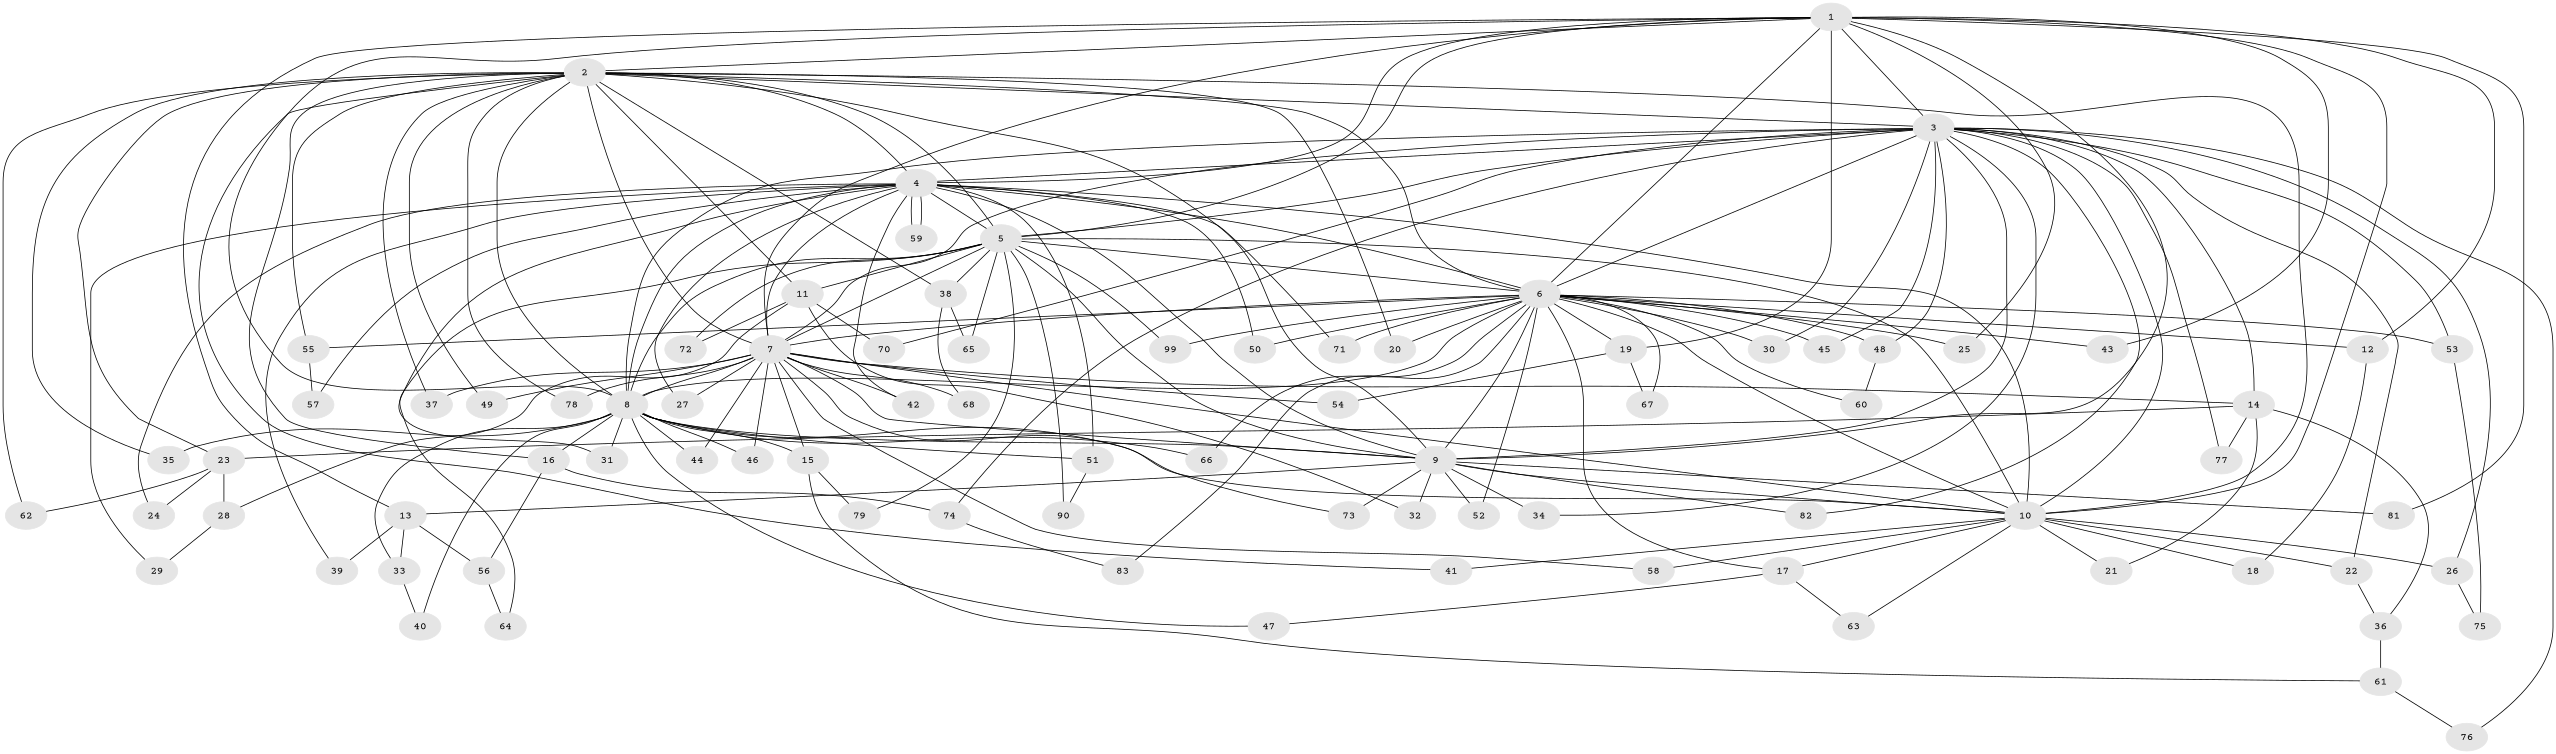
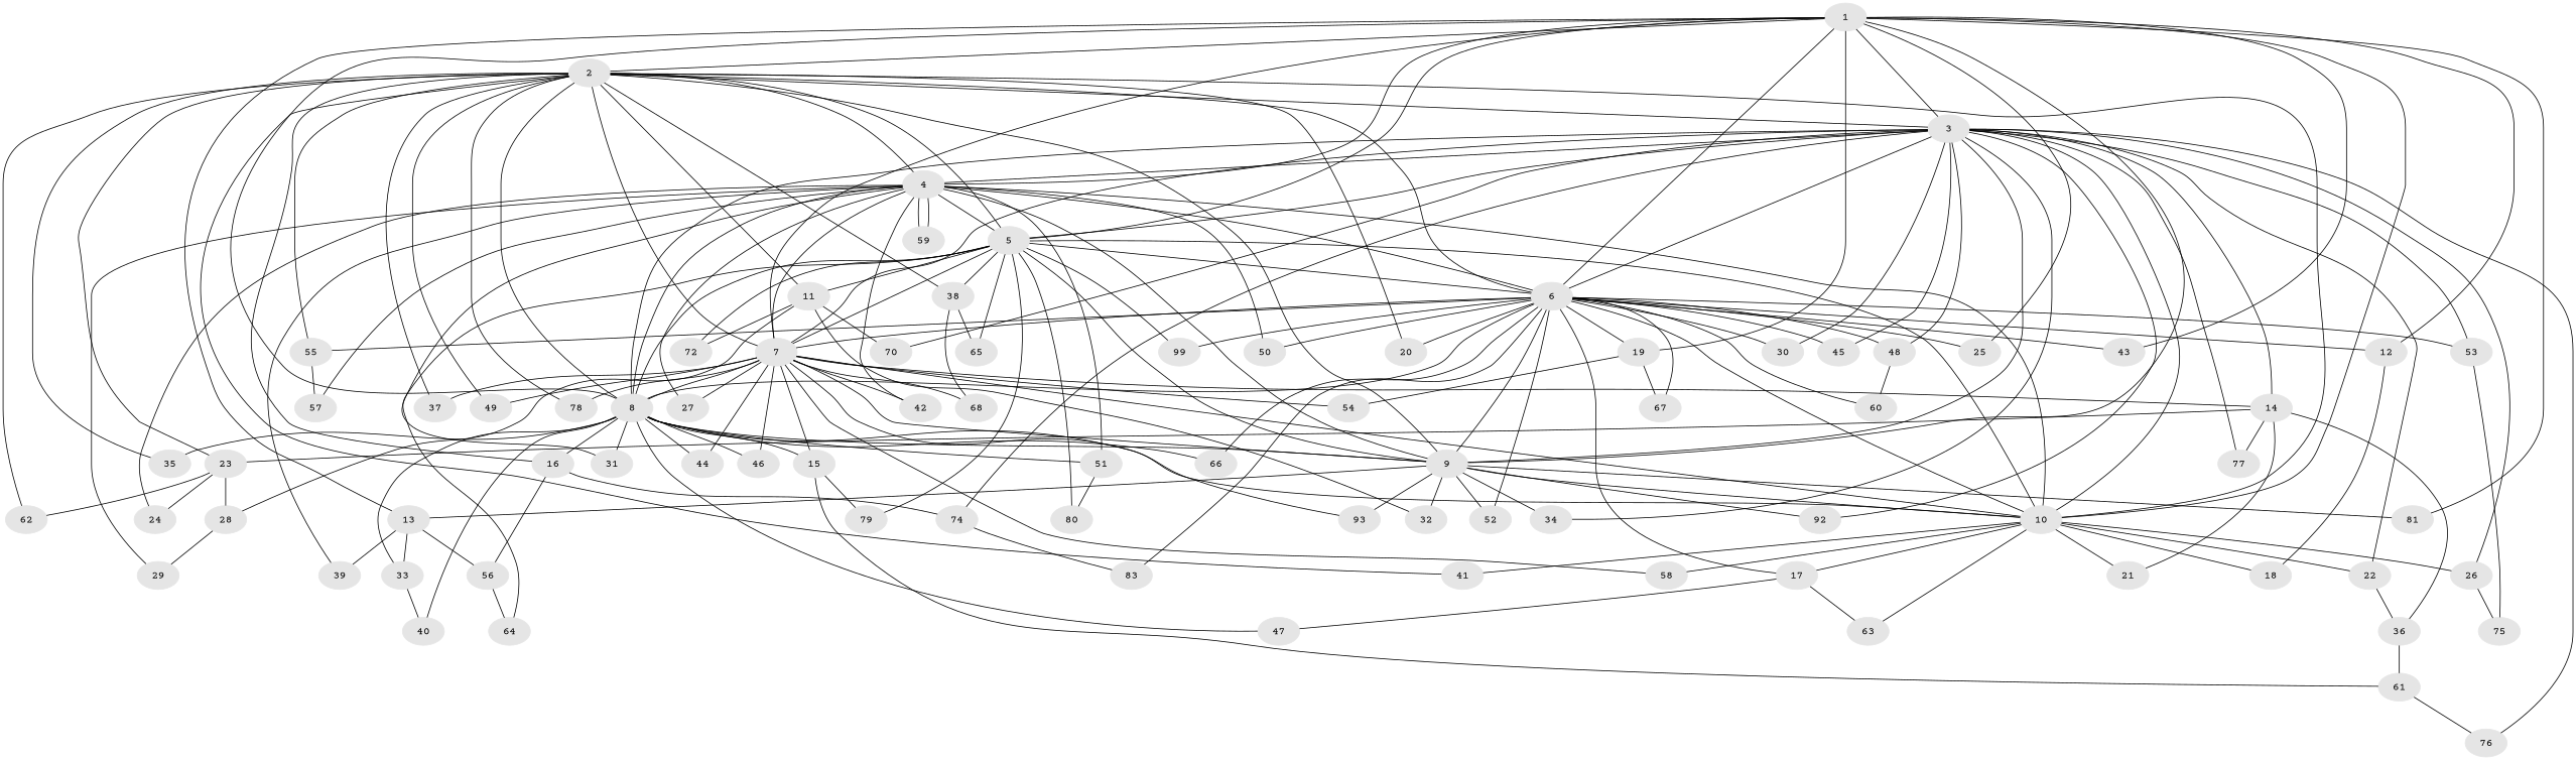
  graph {
    fontname="Courier Prime"
    node [color=gray90 fontname="Courier Prime" style=filled]
    edge [fontname="Courier Prime"]
    1
    2
    3
    4
    5
    6
    7
    8
    9
    10
    12
    13
    19
    25
    43
    81
    11
    16
    20
    23
    35
    37
    38
    41
    49
    55
    62
    78
    14
    22
    26
    30
    34
    45
    48
    53
    70
    74
    76
    77
-   82
+   82 [label=92]
    24
    27
    29
    31
    39
    42
    50
    51
    57
    59
-   71
    64
    65
    n55 [label=99]
    72
    79
-   80 [label=90]
+   80
    17
    52
    60
    66
    67
    83
    54
    15
    44
    46
    58
    68
-   73
+   73 [label=93]
    33
    40
    47
    32
    18
    21
    63
    56
    28
    36
    75
    61
    1 -- 2
    1 -- 3
    1 -- 4
    1 -- 5
    1 -- 6
    1 -- 7
    1 -- 8
    1 -- 9
    1 -- 10
    1 -- 12
    1 -- 13
    1 -- 19
    1 -- 25
    1 -- 43
    1 -- 81
    2 -- 3
    2 -- 4
    2 -- 5
    2 -- 6
    2 -- 7
    2 -- 8
    2 -- 9
    2 -- 10
    2 -- 11
    2 -- 16
    2 -- 20
    2 -- 23
    2 -- 35
    2 -- 37
    2 -- 38
    2 -- 41
    2 -- 49
    2 -- 55
    2 -- 62
    2 -- 78
    3 -- 4
    3 -- 5
    3 -- 6
    3 -- 7
    3 -- 8
    3 -- 9
    3 -- 10
    3 -- 14
    3 -- 22
    3 -- 26
    3 -- 30
    3 -- 34
    3 -- 45
    3 -- 48
    3 -- 53
    3 -- 70
    3 -- 74
    3 -- 76
    3 -- 77
    3 -- 82
    4 -- 5
    4 -- 6
    4 -- 7
    4 -- 8
    4 -- 9
    4 -- 10
    4 -- 24
    4 -- 27
    4 -- 29
    4 -- 31
    4 -- 39
    4 -- 42
    4 -- 50
    4 -- 51
    4 -- 57
    4 -- 59
    4 -- 59
-   4 -- 71
    5 -- 6
    5 -- 7
    5 -- 8
    5 -- 9
    5 -- 10
    5 -- 11
    5 -- 38
    5 -- 64
    5 -- 65
    5 -- n55
    5 -- 72
    5 -- 79
    5 -- 80
    6 -- 7
    6 -- 8
    6 -- 9
    6 -- 10
    6 -- 12
    6 -- 19
    6 -- 25
    6 -- 43
    6 -- 20
    6 -- 55
    6 -- 30
    6 -- 45
    6 -- 48
    6 -- 53
    6 -- 50
-   6 -- 71
    6 -- n55
    6 -- 17
    6 -- 52
    6 -- 60
    6 -- 66
    6 -- 67
    6 -- 83
    7 -- 8
    7 -- 9
    7 -- 10
    7 -- 37
    7 -- 49
    7 -- 78
    7 -- 14
    7 -- 27
    7 -- 42
    7 -- 54
    7 -- 15
    7 -- 44
    7 -- 46
    7 -- 58
    7 -- 68
    7 -- 73
    8 -- 9
    8 -- 10
    8 -- 16
    8 -- 35
    8 -- 31
    8 -- 51
    8 -- 66
    8 -- 15
    8 -- 44
    8 -- 46
    8 -- 33
    8 -- 40
    8 -- 47
    9 -- 10
    9 -- 13
    9 -- 81
    9 -- 34
    9 -- 82
    9 -- 52
    9 -- 73
    9 -- 32
    10 -- 41
    10 -- 22
    10 -- 26
    10 -- 17
    10 -- 58
    10 -- 18
    10 -- 21
    10 -- 63
    12 -- 18
    13 -- 39
    13 -- 33
    13 -- 56
    19 -- 67
    19 -- 54
    11 -- 70
    11 -- 72
    11 -- 32
    11 -- 28
    16 -- 74
    16 -- 56
    23 -- 62
    23 -- 24
    23 -- 28
    38 -- 65
    38 -- 68
    55 -- 57
    14 -- 23
    14 -- 77
    14 -- 21
    14 -- 36
    22 -- 36
    26 -- 75
    48 -- 60
    53 -- 75
    74 -- 83
    51 -- 80
    17 -- 47
    17 -- 63
    15 -- 79
    15 -- 61
    33 -- 40
    56 -- 64
    28 -- 29
    36 -- 61
    61 -- 76
  }
